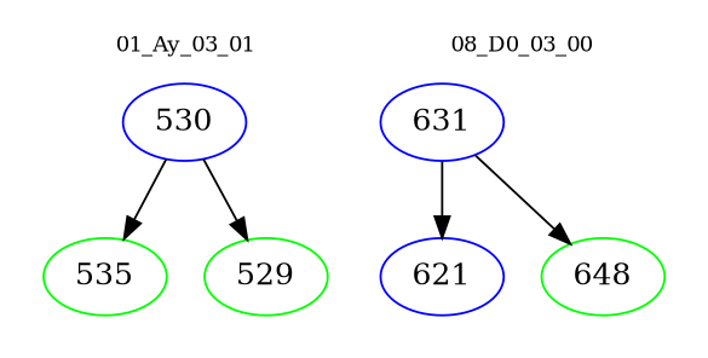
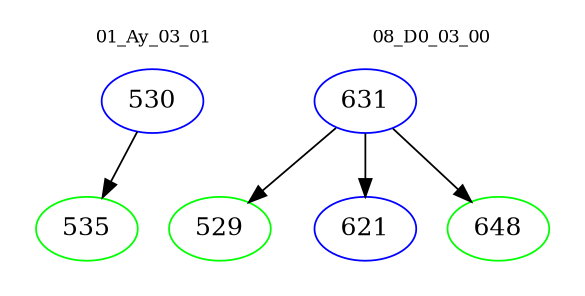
  digraph {
    node [color=blue]
    edge [color=black]
    n1 [label=530]
    n2 [color=green label=535]
    n3 [color=green label=529]
    n4 [label=631]
    n5 [label=621]
    n6 [color=green label=648]
    subgraph cluster_1 {
      color=white
      fontsize=10
      label="01_Ay_03_01"
      n1
      n2
      n3
    }
    subgraph cluster_2 {
      color=white
      fontsize=10
      label="08_D0_03_00"
      n4
      n5
      n6
    }
    n1 -> n2
-   n1 -> n3
+   n4 -> n3
    n4 -> n5
    n4 -> n6
  }
